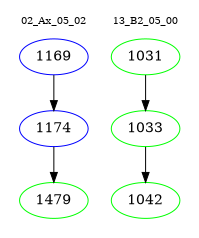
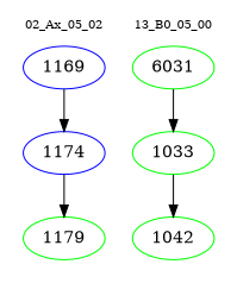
  digraph {
    node [color=green]
    edge [color=black]
    n1 [color=blue label=1169]
    n2 [color=blue label=1174]
-   n3 [label=1479]
-   n4 [label=1031]
+   n3 [label=1179]
+   n4 [label=6031]
    n5 [label=1033]
    n6 [label=1042]
    subgraph cluster_1 {
      color=white
      fontsize=10
      label="02_Ax_05_02"
      n1
      n2
      n3
    }
    subgraph cluster_2 {
      color=white
      fontsize=10
-     label="13_B2_05_00"
+     label="13_B0_05_00"
      n4
      n5
      n6
    }
    n1 -> n2
    n2 -> n3
    n4 -> n5
    n5 -> n6
  }
